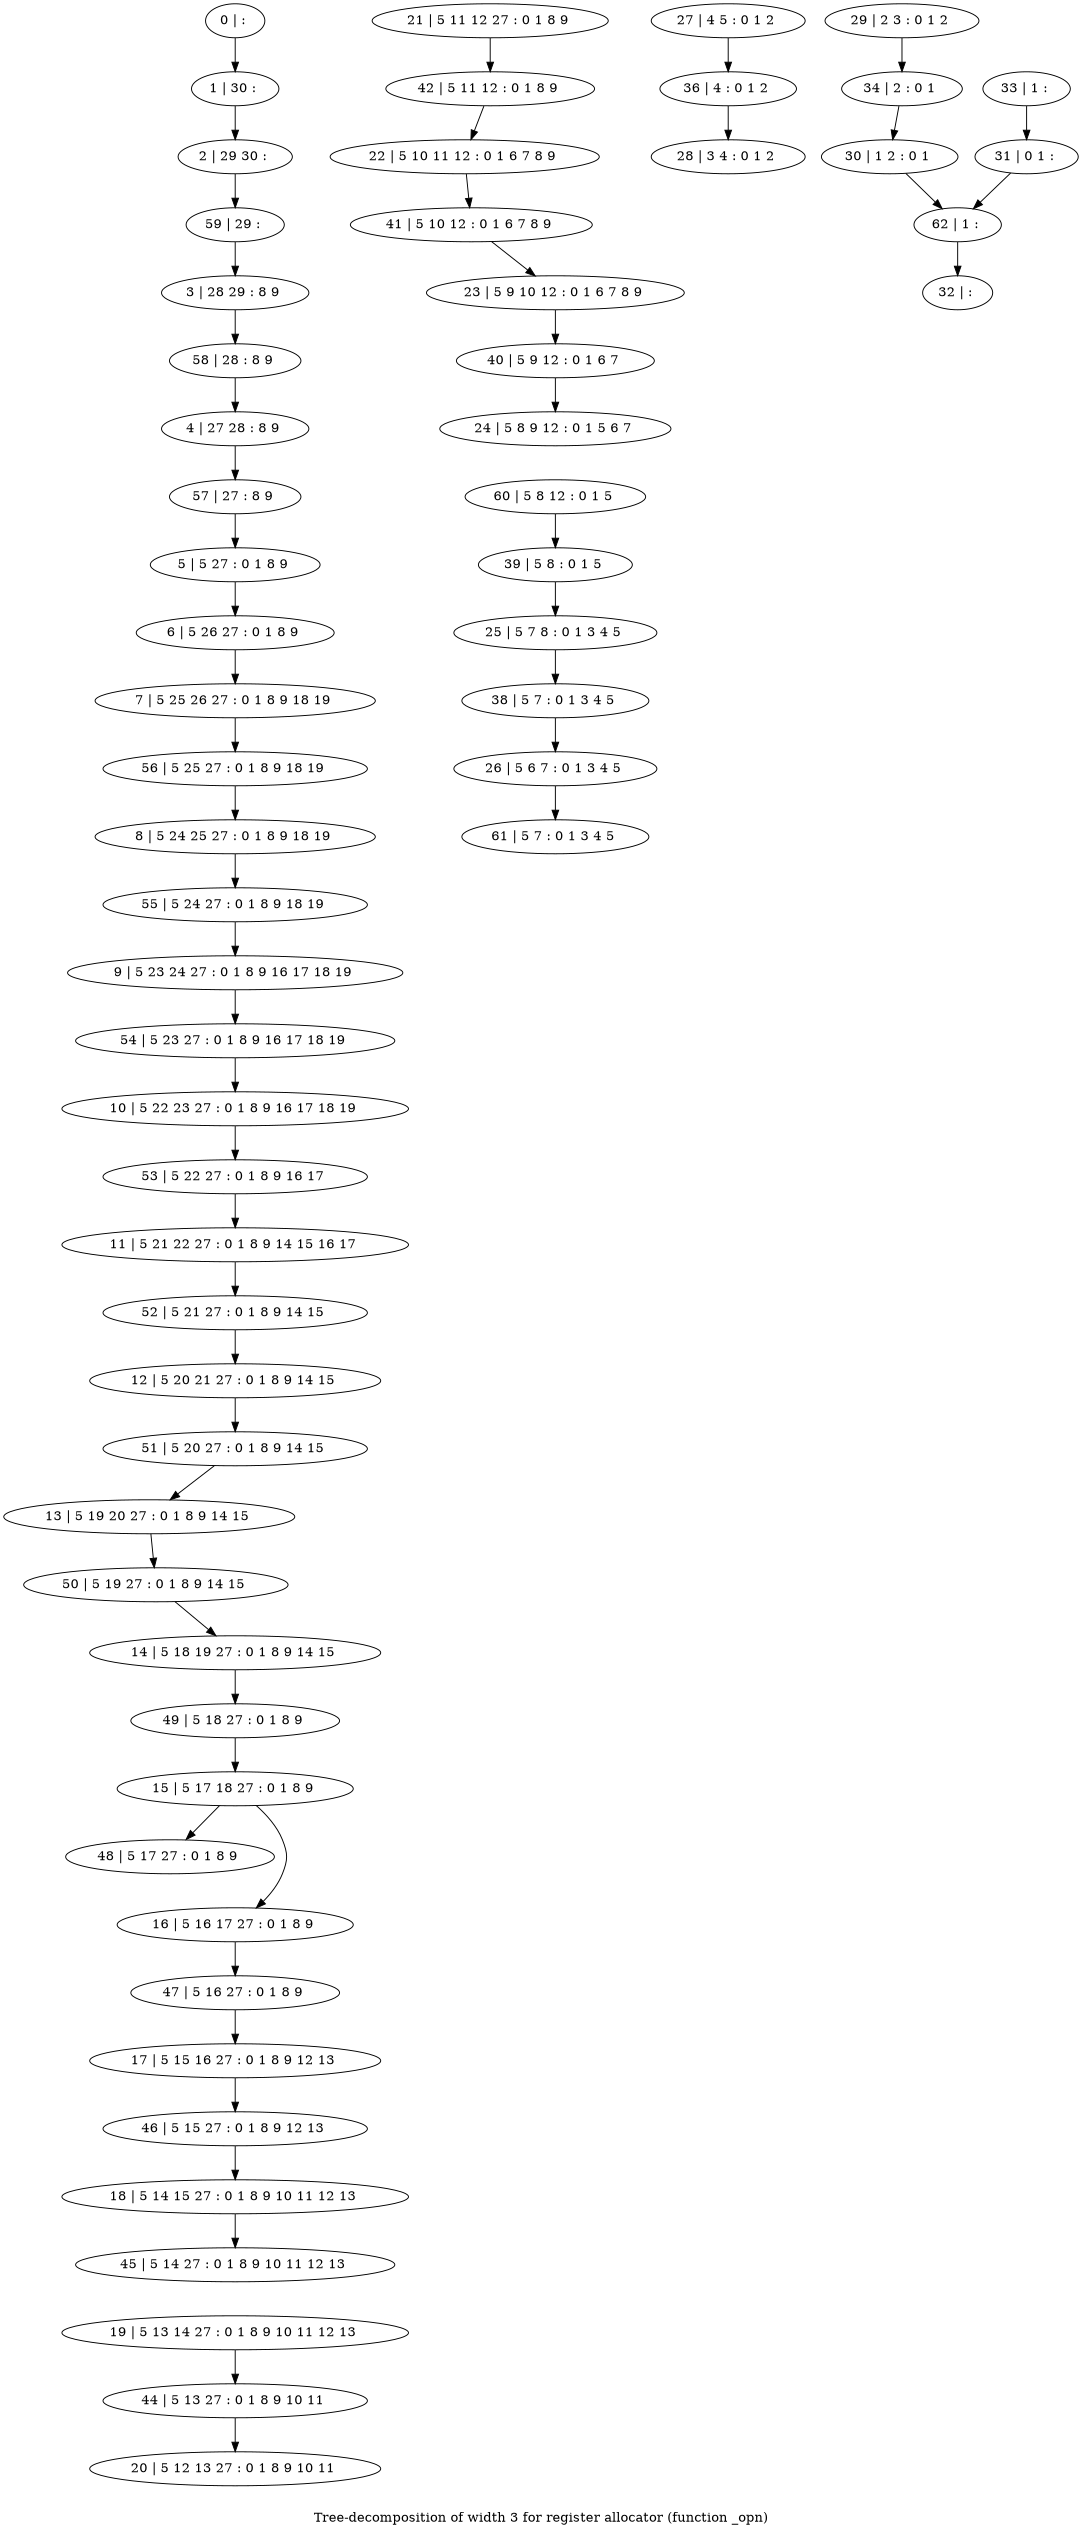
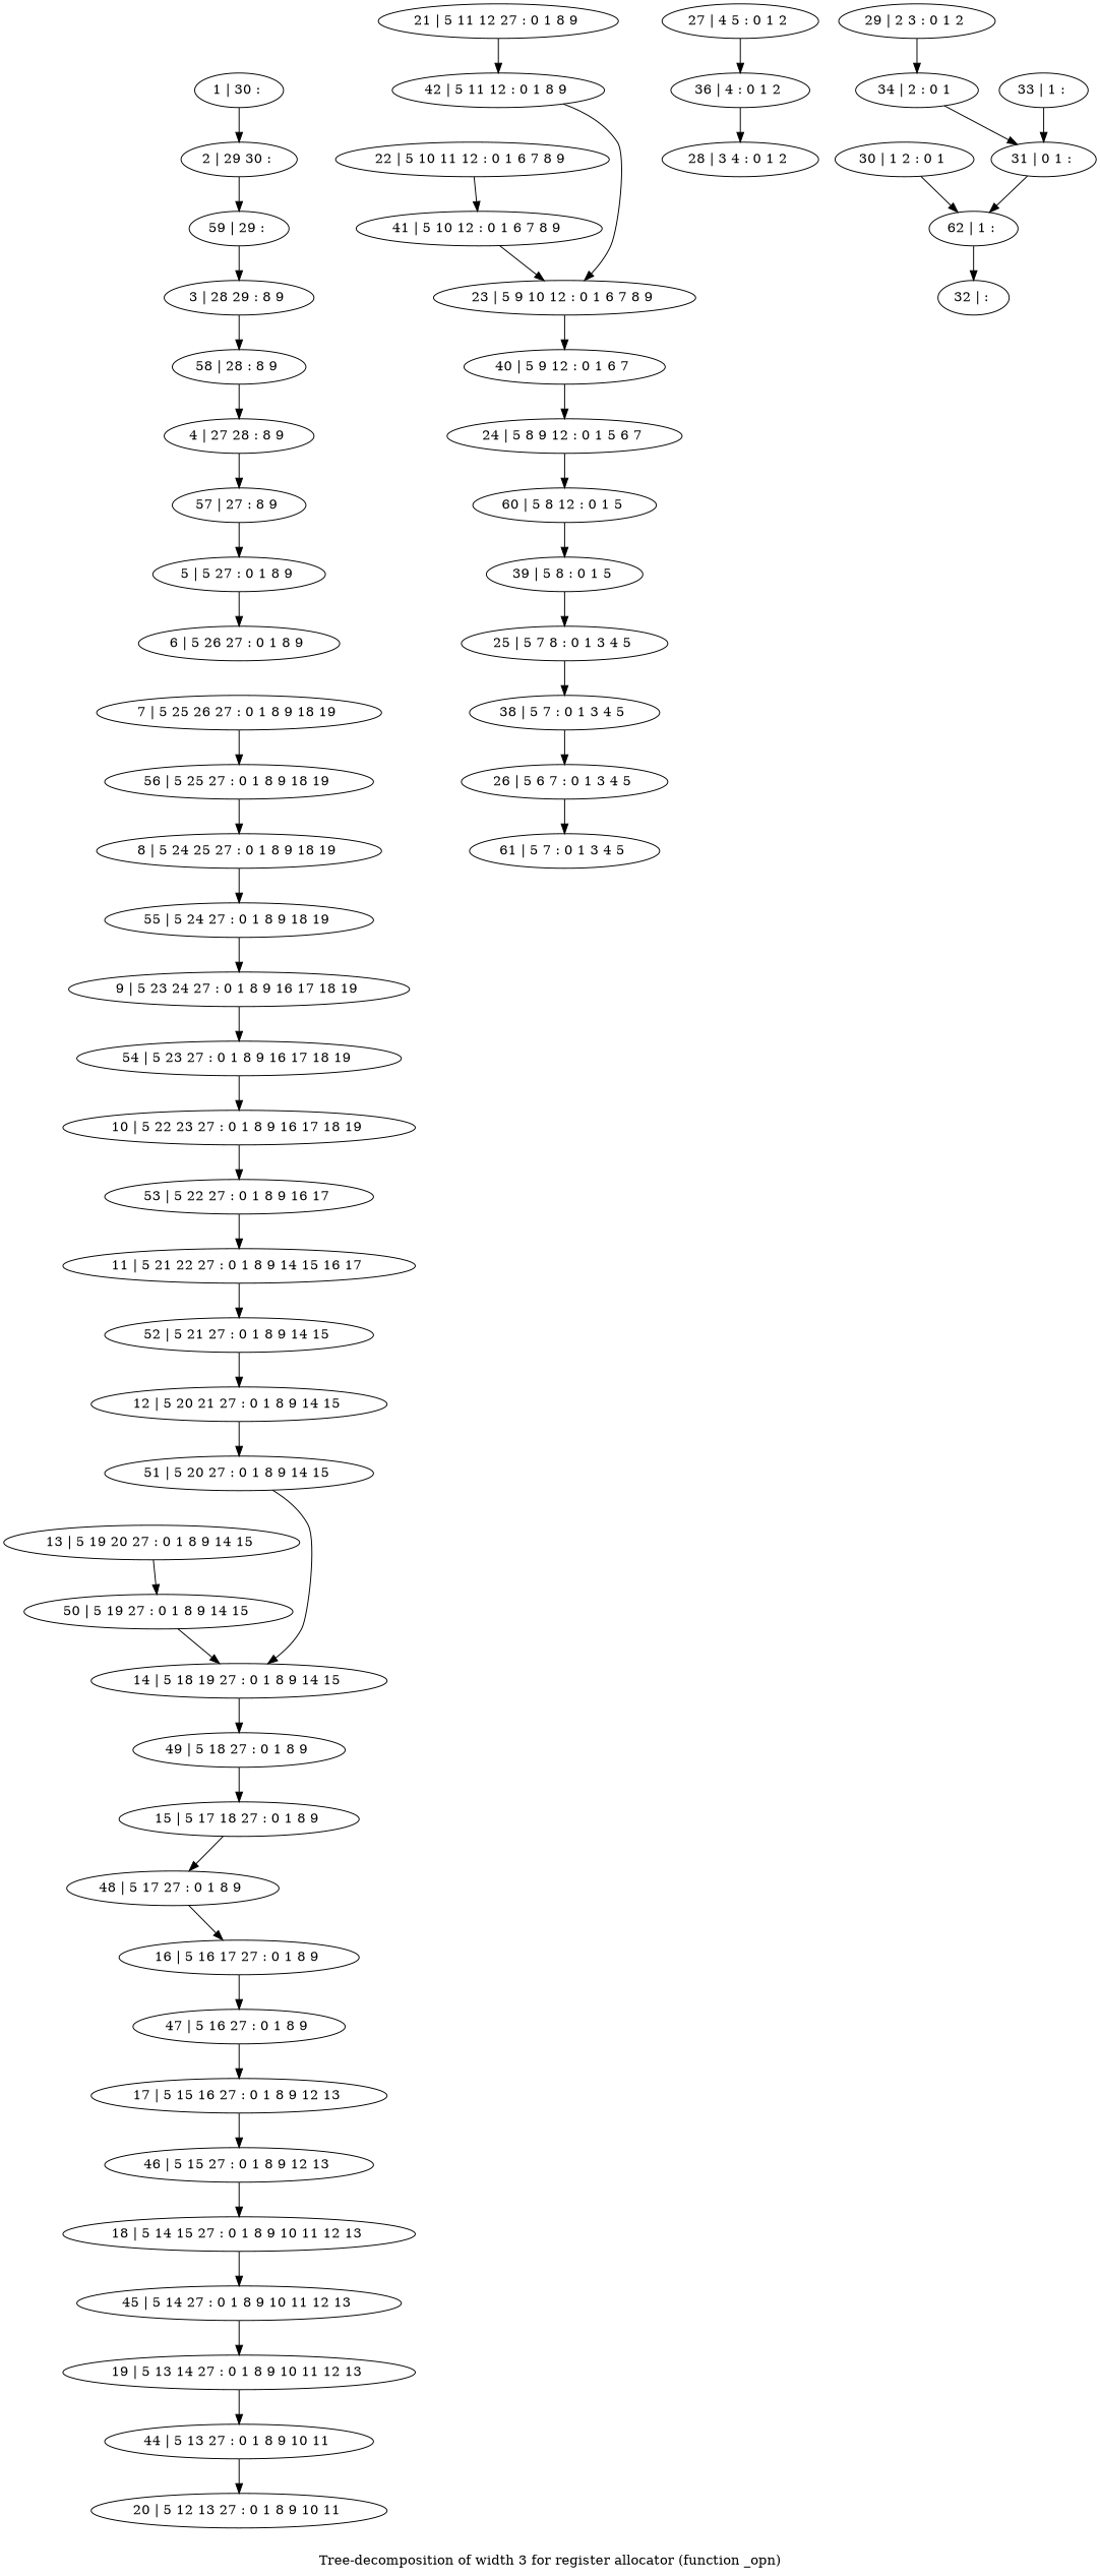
  digraph {
    label="Tree-decomposition of width 3 for register allocator (function _opn)"
-   n1 [label="0 | : "]
    n2 [label="1 | 30 : "]
    n3 [label="2 | 29 30 : "]
    n4 [label="59 | 29 : "]
    n5 [label="3 | 28 29 : 8 9 "]
    n6 [label="58 | 28 : 8 9 "]
    n7 [label="4 | 27 28 : 8 9 "]
    n8 [label="57 | 27 : 8 9 "]
    n9 [label="5 | 5 27 : 0 1 8 9 "]
    n10 [label="6 | 5 26 27 : 0 1 8 9 "]
    n11 [label="7 | 5 25 26 27 : 0 1 8 9 18 19 "]
    n12 [label="56 | 5 25 27 : 0 1 8 9 18 19 "]
    n13 [label="8 | 5 24 25 27 : 0 1 8 9 18 19 "]
    n14 [label="55 | 5 24 27 : 0 1 8 9 18 19 "]
    n15 [label="9 | 5 23 24 27 : 0 1 8 9 16 17 18 19 "]
    n16 [label="54 | 5 23 27 : 0 1 8 9 16 17 18 19 "]
    n17 [label="10 | 5 22 23 27 : 0 1 8 9 16 17 18 19 "]
    n18 [label="53 | 5 22 27 : 0 1 8 9 16 17 "]
    n19 [label="11 | 5 21 22 27 : 0 1 8 9 14 15 16 17 "]
    n20 [label="52 | 5 21 27 : 0 1 8 9 14 15 "]
    n21 [label="12 | 5 20 21 27 : 0 1 8 9 14 15 "]
    n22 [label="51 | 5 20 27 : 0 1 8 9 14 15 "]
    n23 [label="13 | 5 19 20 27 : 0 1 8 9 14 15 "]
    n24 [label="50 | 5 19 27 : 0 1 8 9 14 15 "]
    n25 [label="14 | 5 18 19 27 : 0 1 8 9 14 15 "]
    n26 [label="49 | 5 18 27 : 0 1 8 9 "]
    n27 [label="15 | 5 17 18 27 : 0 1 8 9 "]
    n28 [label="48 | 5 17 27 : 0 1 8 9 "]
    n29 [label="16 | 5 16 17 27 : 0 1 8 9 "]
    n30 [label="47 | 5 16 27 : 0 1 8 9 "]
    n31 [label="17 | 5 15 16 27 : 0 1 8 9 12 13 "]
    n32 [label="46 | 5 15 27 : 0 1 8 9 12 13 "]
    n33 [label="18 | 5 14 15 27 : 0 1 8 9 10 11 12 13 "]
    n34 [label="45 | 5 14 27 : 0 1 8 9 10 11 12 13 "]
    n35 [label="19 | 5 13 14 27 : 0 1 8 9 10 11 12 13 "]
    n36 [label="44 | 5 13 27 : 0 1 8 9 10 11 "]
    n37 [label="20 | 5 12 13 27 : 0 1 8 9 10 11 "]
    n38 [label="21 | 5 11 12 27 : 0 1 8 9 "]
    n39 [label="42 | 5 11 12 : 0 1 8 9 "]
    n40 [label="22 | 5 10 11 12 : 0 1 6 7 8 9 "]
    n41 [label="41 | 5 10 12 : 0 1 6 7 8 9 "]
    n42 [label="23 | 5 9 10 12 : 0 1 6 7 8 9 "]
    n43 [label="40 | 5 9 12 : 0 1 6 7 "]
    n44 [label="24 | 5 8 9 12 : 0 1 5 6 7 "]
    n45 [label="60 | 5 8 12 : 0 1 5 "]
    n46 [label="39 | 5 8 : 0 1 5 "]
    n47 [label="25 | 5 7 8 : 0 1 3 4 5 "]
    n48 [label="38 | 5 7 : 0 1 3 4 5 "]
    n49 [label="26 | 5 6 7 : 0 1 3 4 5 "]
    n50 [label="61 | 5 7 : 0 1 3 4 5 "]
    n51 [label="27 | 4 5 : 0 1 2 "]
    n52 [label="36 | 4 : 0 1 2 "]
    n53 [label="28 | 3 4 : 0 1 2 "]
    n54 [label="29 | 2 3 : 0 1 2 "]
    n55 [label="34 | 2 : 0 1 "]
    n56 [label="30 | 1 2 : 0 1 "]
    n57 [label="62 | 1 : "]
    n58 [label="33 | 1 : "]
    n59 [label="31 | 0 1 : "]
    n60 [label="32 | : "]
-   n1 -> n2
    n2 -> n3
    n3 -> n4
    n4 -> n5
    n5 -> n6
    n6 -> n7
    n7 -> n8
    n8 -> n9
    n9 -> n10
-   n10 -> n11
    n11 -> n12
    n12 -> n13
    n13 -> n14
    n14 -> n15
    n15 -> n16
    n16 -> n17
    n17 -> n18
    n18 -> n19
    n19 -> n20
    n20 -> n21
    n21 -> n22
-   n22 -> n23
+   n22 -> n25
    n23 -> n24
    n24 -> n25
    n25 -> n26
    n26 -> n27
    n27 -> n28
-   n27 -> n29
+   n28 -> n29
    n29 -> n30
    n30 -> n31
    n31 -> n32
    n32 -> n33
    n33 -> n34
+   n34 -> n35
    n35 -> n36
    n36 -> n37
    n38 -> n39
-   n39 -> n40
+   n39 -> n42
    n40 -> n41
    n41 -> n42
    n42 -> n43
    n43 -> n44
+   n44 -> n45
    n45 -> n46
    n46 -> n47
    n47 -> n48
    n48 -> n49
    n49 -> n50
    n51 -> n52
    n52 -> n53
    n54 -> n55
-   n55 -> n56
+   n55 -> n59
    n56 -> n57
    n57 -> n60
    n58 -> n59
    n59 -> n57
  }
